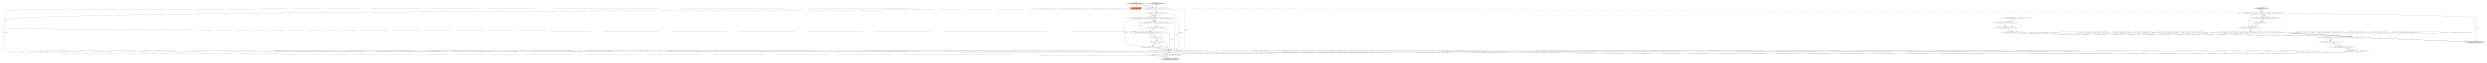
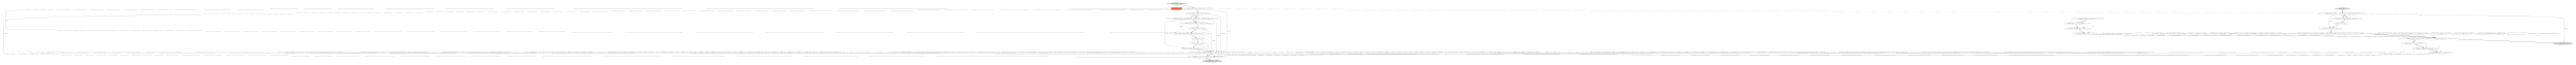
  digraph {
    fontname="Playfair Display"
    node [fillcolor=white fontname="Playfair Display" shape=ellipse style=filled]
    edge [fontname="Playfair Display" style=bold]
    n1 [label="{unrollRecursionContexts(_parentctx)}@@@183@@@['1', '1', '0']"]
    n2 [fillcolor=lightgray label="return _localctx@@@186@@@['1', '1', '0']"]
    n3 [label="{setState(788)_la = _input.LA(1)if (!((((_la) & ~0x3f) == 0 && ((1L << _la) & ((1L << ANALYZE) | (1L << ANALYZED) | (1L << CATALOGS) | (1L << COLUMNS) | (1L << CURRENT_DATE) | (1L << CURRENT_TIME) | (1L << CURRENT_TIMESTAMP) | (1L << DAY) | (1L << DEBUG) | (1L << EXECUTABLE) | (1L << EXPLAIN) | (1L << FIRST) | (1L << FORMAT) | (1L << FULL) | (1L << FUNCTIONS) | (1L << GRAPHVIZ) | (1L << HOUR) | (1L << INTERVAL) | (1L << LAST) | (1L << LIMIT) | (1L << MAPPED) | (1L << MINUTE) | (1L << MONTH))) != 0) || ((((_la - 67)) & ~0x3f) == 0 && ((1L << (_la - 67)) & ((1L << (OPTIMIZED - 67)) | (1L << (PARSED - 67)) | (1L << (PHYSICAL - 67)) | (1L << (PLAN - 67)) | (1L << (RLIKE - 67)) | (1L << (QUERY - 67)) | (1L << (SCHEMAS - 67)) | (1L << (SECOND - 67)) | (1L << (SHOW - 67)) | (1L << (SYS - 67)) | (1L << (TABLES - 67)) | (1L << (TEXT - 67)) | (1L << (TYPE - 67)) | (1L << (TYPES - 67)) | (1L << (VERIFY - 67)) | (1L << (YEAR - 67)))) != 0))) {_errHandler.recoverInline(this)}{consume()}}@@@8@@@['0', '0', '1']"]
    n4 [label="{exitRule()}@@@24@@@['0', '0', '1']"]
    n5 [fillcolor=lightgray label="return _localctx@@@27@@@['0', '0', '1']"]
    n6 [label="_localctx.exception = re@@@179@@@['1', '1', '0']"]
    n7 [label="_errHandler.reportError(this,re)@@@180@@@['1', '1', '0']"]
    n8 [label="_errHandler.recover(this,re)@@@181@@@['1', '1', '0']"]
    n9 [label="int _parentState = getState()@@@4@@@['1', '1', '0']"]
    n10 [label="{setState(622)_errHandler.sync(this)switch (getInterpreter().adaptivePredict(_input,86,_ctx)) {case 1:{_localctx = new CastContext(_localctx)_ctx = _localctx_prevctx = _localctxsetState(587)castExpression()}breakcase 2:{_localctx = new ExtractContext(_localctx)_ctx = _localctx_prevctx = _localctxsetState(588)extractExpression()}breakcase 3:{_localctx = new CurrentDateTimeFunctionContext(_localctx)_ctx = _localctx_prevctx = _localctxsetState(589)builtinDateTimeFunction()}breakcase 4:{_localctx = new ConstantDefaultContext(_localctx)_ctx = _localctx_prevctx = _localctxsetState(590)constant()}breakcase 5:{_localctx = new StarContext(_localctx)_ctx = _localctx_prevctx = _localctxsetState(594)_la = _input.LA(1)if ((((_la) & ~0x3f) == 0 && ((1L << _la) & ((1L << ANALYZE) | (1L << ANALYZED) | (1L << CATALOGS) | (1L << COLUMNS) | (1L << CURRENT_DATE) | (1L << CURRENT_TIME) | (1L << CURRENT_TIMESTAMP) | (1L << DAY) | (1L << DEBUG) | (1L << EXECUTABLE) | (1L << EXPLAIN) | (1L << FIRST) | (1L << FORMAT) | (1L << FULL) | (1L << FUNCTIONS) | (1L << GRAPHVIZ) | (1L << HOUR) | (1L << INTERVAL) | (1L << LAST) | (1L << LIMIT) | (1L << MAPPED) | (1L << MINUTE) | (1L << MONTH))) != 0) || ((((_la - 69)) & ~0x3f) == 0 && ((1L << (_la - 69)) & ((1L << (OPTIMIZED - 69)) | (1L << (PARSED - 69)) | (1L << (PHYSICAL - 69)) | (1L << (PLAN - 69)) | (1L << (RLIKE - 69)) | (1L << (QUERY - 69)) | (1L << (SCHEMAS - 69)) | (1L << (SECOND - 69)) | (1L << (SHOW - 69)) | (1L << (SYS - 69)) | (1L << (TABLES - 69)) | (1L << (TEXT - 69)) | (1L << (TYPE - 69)) | (1L << (TYPES - 69)) | (1L << (VERIFY - 69)) | (1L << (YEAR - 69)) | (1L << (IDENTIFIER - 69)) | (1L << (DIGIT_IDENTIFIER - 69)) | (1L << (QUOTED_IDENTIFIER - 69)) | (1L << (BACKQUOTED_IDENTIFIER - 69)))) != 0)) {{setState(591)qualifiedName()setState(592)match(DOT)}}setState(596)match(ASTERISK)}breakcase 6:{_localctx = new FunctionContext(_localctx)_ctx = _localctx_prevctx = _localctxsetState(597)functionExpression()}breakcase 7:{_localctx = new SubqueryExpressionContext(_localctx)_ctx = _localctx_prevctx = _localctxsetState(598)match(T__0)setState(599)query()setState(600)match(T__1)}breakcase 8:{_localctx = new DereferenceContext(_localctx)_ctx = _localctx_prevctx = _localctxsetState(602)qualifiedName()}breakcase 9:{_localctx = new ParenthesizedExpressionContext(_localctx)_ctx = _localctx_prevctx = _localctxsetState(603)match(T__0)setState(604)expression()setState(605)match(T__1)}breakcase 10:{_localctx = new CaseContext(_localctx)_ctx = _localctx_prevctx = _localctxsetState(607)match(CASE)setState(609)_la = _input.LA(1)if ((((_la) & ~0x3f) == 0 && ((1L << _la) & ((1L << T__0) | (1L << ANALYZE) | (1L << ANALYZED) | (1L << CASE) | (1L << CAST) | (1L << CATALOGS) | (1L << COLUMNS) | (1L << CONVERT) | (1L << CURRENT_DATE) | (1L << CURRENT_TIME) | (1L << CURRENT_TIMESTAMP) | (1L << DAY) | (1L << DEBUG) | (1L << EXECUTABLE) | (1L << EXISTS) | (1L << EXPLAIN) | (1L << EXTRACT) | (1L << FALSE) | (1L << FIRST) | (1L << FORMAT) | (1L << FULL) | (1L << FUNCTIONS) | (1L << GRAPHVIZ) | (1L << HOUR) | (1L << INTERVAL) | (1L << LAST) | (1L << LEFT) | (1L << LIMIT) | (1L << MAPPED) | (1L << MATCH) | (1L << MINUTE) | (1L << MONTH))) != 0) || ((((_la - 65)) & ~0x3f) == 0 && ((1L << (_la - 65)) & ((1L << (NOT - 65)) | (1L << (NULL - 65)) | (1L << (OPTIMIZED - 65)) | (1L << (PARSED - 65)) | (1L << (PHYSICAL - 65)) | (1L << (PLAN - 65)) | (1L << (RIGHT - 65)) | (1L << (RLIKE - 65)) | (1L << (QUERY - 65)) | (1L << (SCHEMAS - 65)) | (1L << (SECOND - 65)) | (1L << (SHOW - 65)) | (1L << (SYS - 65)) | (1L << (TABLES - 65)) | (1L << (TEXT - 65)) | (1L << (TRUE - 65)) | (1L << (TYPE - 65)) | (1L << (TYPES - 65)) | (1L << (VERIFY - 65)) | (1L << (YEAR - 65)) | (1L << (FUNCTION_ESC - 65)) | (1L << (DATE_ESC - 65)) | (1L << (TIME_ESC - 65)) | (1L << (TIMESTAMP_ESC - 65)) | (1L << (GUID_ESC - 65)) | (1L << (PLUS - 65)) | (1L << (MINUS - 65)) | (1L << (ASTERISK - 65)) | (1L << (PARAM - 65)) | (1L << (STRING - 65)) | (1L << (INTEGER_VALUE - 65)) | (1L << (DECIMAL_VALUE - 65)) | (1L << (IDENTIFIER - 65)) | (1L << (DIGIT_IDENTIFIER - 65)))) != 0) || _la == QUOTED_IDENTIFIER || _la == BACKQUOTED_IDENTIFIER) {{setState(608)((CaseContext)_localctx).operand = booleanExpression(0)}}setState(612)_errHandler.sync(this)_la = _input.LA(1)setState(618)_la = _input.LA(1)if (_la == ELSE) {{setState(616)match(ELSE)setState(617)((CaseContext)_localctx).elseClause = booleanExpression(0)}}setState(620)match(END)}break_ctx.stop = _input.LT(-1)setState(629)_errHandler.sync(this)_alt = getInterpreter().adaptivePredict(_input,87,_ctx)while (_alt != 2 && _alt != org.antlr.v4.runtime.atn.ATN.INVALID_ALT_NUMBER) {if (_alt == 1) {if (_parseListeners != null) triggerExitRuleEvent()_prevctx = _localctx{{_localctx = new CastOperatorExpressionContext(new PrimaryExpressionContext(_parentctx,_parentState))pushNewRecursionContext(_localctx,_startState,RULE_primaryExpression)setState(624)if (!(precpred(_ctx,10))) throw new FailedPredicateException(this,\"precpred(_ctx, 10)\")setState(625)match(CAST_OP)setState(626)dataType()}}}setState(631)_errHandler.sync(this)_alt = getInterpreter().adaptivePredict(_input,87,_ctx)}}@@@13@@@['1', '1', '0']"]
    n11 [label="PrimaryExpressionContext _localctx = new PrimaryExpressionContext(_ctx,_parentState)@@@5@@@['1', '1', '0']"]
    n12 [label="enterOuterAlt(_localctx,1)@@@12@@@['1', '1', '0']"]
    n13 [label="PrimaryExpressionContext _prevctx = _localctx@@@6@@@['1', '1', '0']"]
    n14 [label="enterRecursionRule(_localctx,60,RULE_primaryExpression,_p)@@@8@@@['1', '1', '0']"]
    n15 [fillcolor=lightgray label="nonReserved['0', '0', '1']" shape=diamond]
    n16 [label="NonReservedContext _localctx = new NonReservedContext(_ctx,getState())@@@3@@@['0', '0', '1']"]
    n17 [label="enterOuterAlt(_localctx,1)@@@7@@@['0', '0', '1']"]
    n18 [label="enterRule(_localctx,108,RULE_nonReserved)@@@4@@@['0', '0', '1']"]
    n19 [fillcolor=lightgray label="primaryExpression['1', '0', '0']" shape=diamond]
    n20 [label="ParserRuleContext _parentctx = _ctx@@@3@@@['1', '1', '0']"]
    n21 [fillcolor=tomato label="int _p@@@2@@@['1', '1', '0']" shape=box]
    n22 [label="int _la@@@5@@@['0', '0', '1']"]
    n23 [label="int _alt@@@11@@@['1', '1', '0']"]
-   n24 [fillcolor=lightgray label="primaryExpression['0', '1', '0']" shape=diamond]
    n25 [label="_errHandler.reportError(this,re)@@@21@@@['0', '0', '1']"]
    n26 [label="_errHandler.recover(this,re)@@@22@@@['0', '0', '1']"]
    n27 [label="_localctx.exception = re@@@20@@@['0', '0', '1']"]
    n28 [label="int _startState = 60@@@7@@@['1', '1', '0']"]
    n29 [label="int _la@@@9@@@['1', '1', '0']"]
    n30 [label="RecognitionException re@@@19@@@['0', '0', '1']" shape=diamond]
    n31 [label="RecognitionException re@@@178@@@['1', '1', '0']" shape=diamond]
    n1 -> n2
    n3 -> n4
    n4 -> n5
    n6 -> n7
    n7 -> n8
    n8 -> n1
    n9 -> n10 [label=_parentState style=solid]
    n9 -> n11 [label=_parentState style=solid]
    n9 -> n11
    n10 -> n1
    n10 -> n2 [label=_localctx style=solid]
    n11 -> n10 [label=_localctx style=solid]
    n11 -> n12 [label=_localctx style=solid]
    n11 -> n13 [label=_localctx style=solid]
    n11 -> n13
    n11 -> n14 [label=_localctx style=solid]
    n12 -> n10
    n13 -> n28
    n14 -> n29
    n15 -> n16
    n16 -> n5 [label=_localctx style=solid]
    n16 -> n17 [label=_localctx style=solid]
    n16 -> n18 [label=_localctx style=solid]
    n16 -> n18
    n17 -> n3
    n18 -> n22
    n19 -> n20
    n19 -> n21 [label=true style=dotted]
    n20 -> n1 [label=_parentctx style=solid]
    n20 -> n9
    n20 -> n10 [label=_parentctx style=solid]
    n20 -> n16 [label=0 style=dashed]
    n21 -> n14 [label=_p style=solid]
    n22 -> n17
    n23 -> n10 [label=_alt style=solid]
    n23 -> n12
-   n24 -> n20
-   n24 -> n21 [label=true style=dotted]
    n25 -> n26
    n26 -> n4
    n27 -> n25
    n28 -> n10 [label=_startState style=solid]
    n28 -> n14
    n29 -> n10 [label=_la style=solid]
    n29 -> n23
    n30 -> n25 [label=true style=dotted]
    n30 -> n26 [label=true style=dotted]
    n30 -> n27 [label=true style=dotted]
    n30 -> n27
    n31 -> n6
    n31 -> n6 [label=true style=dotted]
    n31 -> n7 [label=true style=dotted]
    n31 -> n8 [label=_alt style=dotted]
  }
